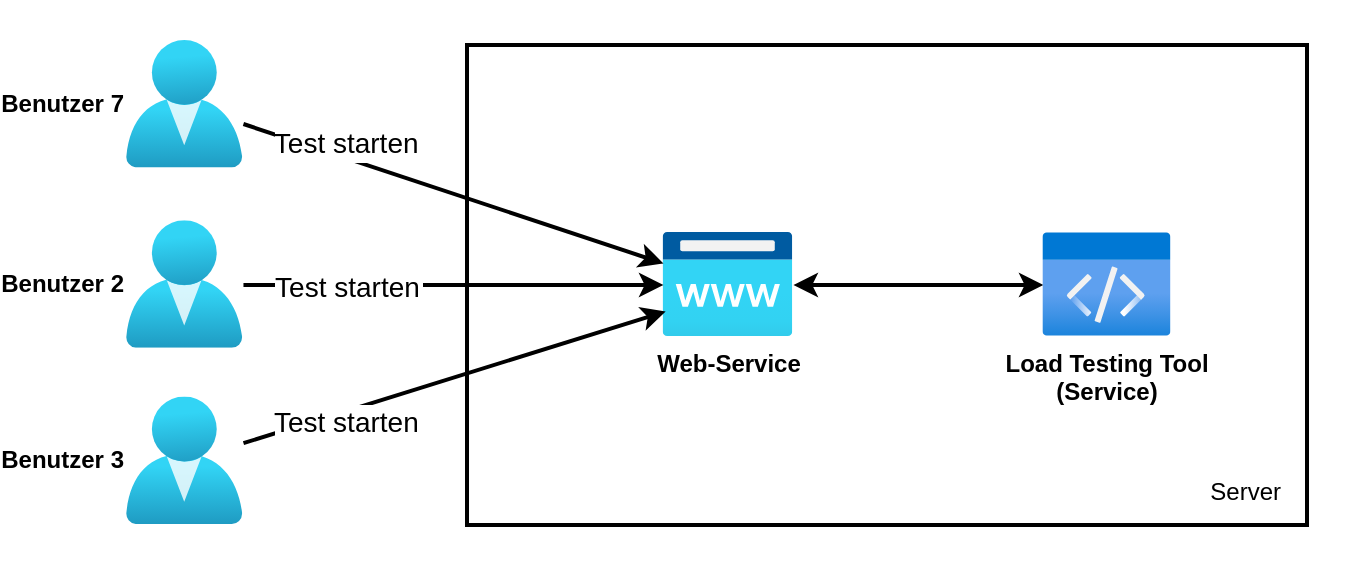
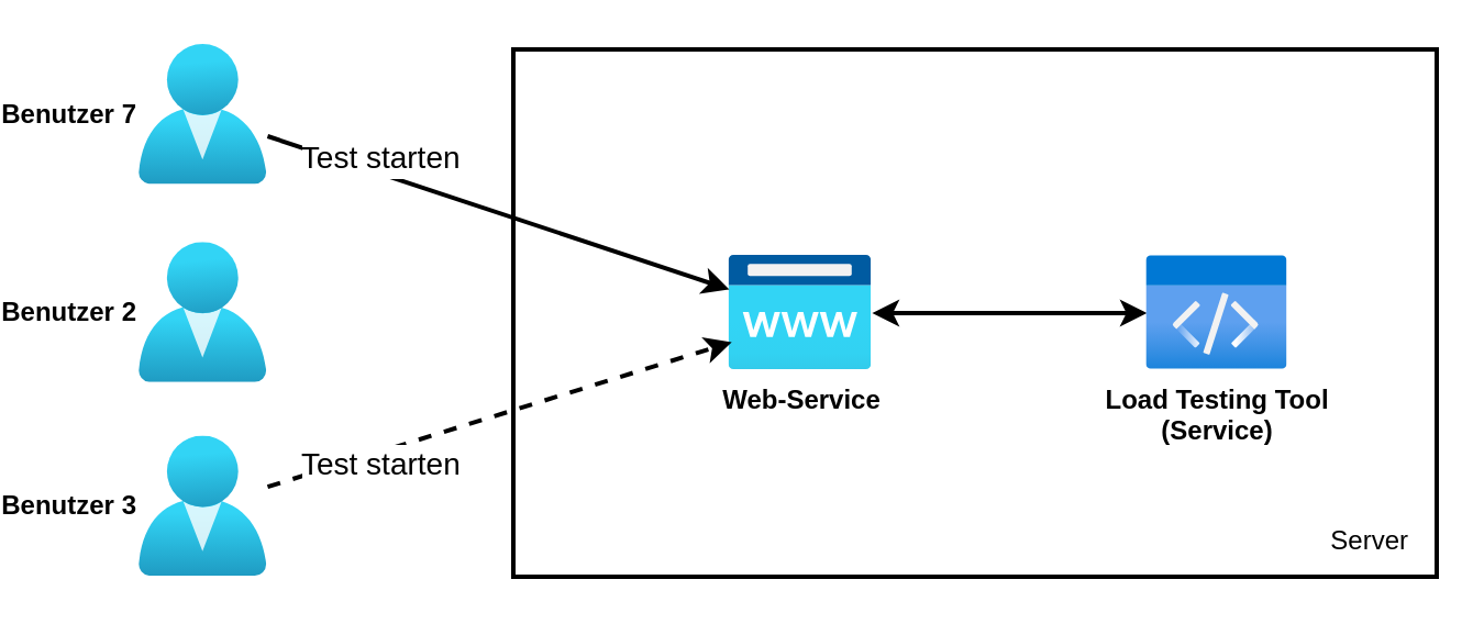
  <mxCell id="0" />
  <mxCell id="1" parent="0" />
  <mxCell id="2" value="" style="rounded=0;whiteSpace=wrap;html=1;fillColor=none;strokeWidth=2;" parent="1" vertex="1"><mxGeometry x="190" y="22" width="420" height="240" as="geometry" /></mxCell>
  <mxCell id="3" value="Benutzer 7" style="aspect=fixed;html=1;points=[];align=right;image;fontSize=12;image=img/lib/azure2/identity/Users.svg;fontStyle=1;labelPosition=left;verticalLabelPosition=middle;verticalAlign=middle;" parent="1" vertex="1"><mxGeometry x="20" y="20" width="58.23" height="63.69" as="geometry" /></mxCell>
  <mxCell id="4" value="Web-Service" style="aspect=fixed;html=1;points=[];align=center;image;fontSize=12;image=img/lib/azure2/app_services/App_Service_Domains.svg;fontStyle=1" parent="1" vertex="1"><mxGeometry x="288.23" y="116" width="65" height="52" as="geometry" /></mxCell>
  <mxCell id="5" value="" style="endArrow=classic;startArrow=classic;html=1;rounded=0;fontSize=14;strokeWidth=2;" parent="1" source="4" target="6" edge="1"><mxGeometry width="50" height="50" relative="1" as="geometry"><mxPoint x="338.23" y="190" as="sourcePoint" /><mxPoint x="388.23" y="140" as="targetPoint" /></mxGeometry></mxCell>
  <mxCell id="6" value="Load Testing Tool&lt;br&gt;(Service)" style="aspect=fixed;html=1;points=[];align=center;image;fontSize=12;image=img/lib/azure2/general/Code.svg;fontStyle=1;labelBackgroundColor=#FFFFFF;labelBorderColor=none;fontColor=default;" parent="1" vertex="1"><mxGeometry x="478.23" y="116" width="64" height="52" as="geometry" /></mxCell>
  <mxCell id="7" value="" style="endArrow=classic;html=1;rounded=0;fontSize=14;fontColor=default;strokeWidth=2;" parent="1" source="3" target="4" edge="1"><mxGeometry width="50" height="50" relative="1" as="geometry"><mxPoint x="378.23" y="180" as="sourcePoint" /><mxPoint x="428.23" y="130" as="targetPoint" /></mxGeometry></mxCell>
  <mxCell id="8" value="Test starten" style="edgeLabel;align=center;verticalAlign=middle;resizable=0;points=[];fontSize=14;fontColor=default;labelBorderColor=none;labelBackgroundColor=default;" parent="7" vertex="1" connectable="0"><mxGeometry x="-0.231" y="-1" relative="1" as="geometry"><mxPoint x="-29" y="-19" as="offset" /></mxGeometry></mxCell>
  <mxCell id="9" value="Server&amp;nbsp;" style="text;html=1;strokeColor=none;fillColor=none;align=center;verticalAlign=middle;whiteSpace=wrap;rounded=0;" parent="1" vertex="1"><mxGeometry x="554" y="231" width="55" height="30" as="geometry" /></mxCell>
  <mxCell id="10" value="Benutzer 2" style="aspect=fixed;html=1;points=[];align=right;image;fontSize=12;image=img/lib/azure2/identity/Users.svg;fontStyle=1;labelPosition=left;verticalLabelPosition=middle;verticalAlign=middle;" parent="1" vertex="1"><mxGeometry x="20" y="110.15" width="58.23" height="63.69" as="geometry" /></mxCell>
  <mxCell id="11" value="Benutzer 3" style="aspect=fixed;html=1;points=[];align=right;image;fontSize=12;image=img/lib/azure2/identity/Users.svg;fontStyle=1;labelPosition=left;verticalLabelPosition=middle;verticalAlign=middle;" parent="1" vertex="1"><mxGeometry x="20" y="198.31" width="58.23" height="63.69" as="geometry" /></mxCell>
- <mxCell id="12" value="" style="endArrow=classic;html=1;rounded=0;fontSize=14;fontColor=default;strokeWidth=2;" parent="1" source="10" target="4" edge="1"><mxGeometry width="50" height="50" relative="1" as="geometry"><mxPoint x="98.23" y="81.509" as="sourcePoint" /><mxPoint x="308.23" y="151.213" as="targetPoint" /></mxGeometry></mxCell>
- <mxCell id="13" value="Test starten" style="edgeLabel;align=center;verticalAlign=middle;resizable=0;points=[];fontSize=14;fontColor=default;labelBorderColor=none;labelBackgroundColor=default;" parent="12" vertex="1" connectable="0"><mxGeometry x="-0.231" y="-1" relative="1" as="geometry"><mxPoint x="-29" y="-1" as="offset" /></mxGeometry></mxCell>
- <mxCell id="14" value="" style="endArrow=classic;html=1;rounded=0;fontSize=14;fontColor=default;strokeWidth=2;entryX=0.017;entryY=0.754;entryDx=0;entryDy=0;entryPerimeter=0;" parent="1" source="11" target="4" edge="1"><mxGeometry width="50" height="50" relative="1" as="geometry"><mxPoint x="88.23" y="151.996" as="sourcePoint" /><mxPoint x="298.23" y="151.999" as="targetPoint" /></mxGeometry></mxCell>
+ <mxCell id="14" value="" style="endArrow=classic;html=1;rounded=0;fontSize=14;fontColor=default;strokeWidth=2;entryX=0.017;entryY=0.754;entryDx=0;entryDy=0;entryPerimeter=0;dashed=1;" parent="1" source="11" target="4" edge="1"><mxGeometry width="50" height="50" relative="1" as="geometry"><mxPoint x="88.23" y="151.996" as="sourcePoint" /><mxPoint x="298.23" y="151.999" as="targetPoint" /></mxGeometry></mxCell>
  <mxCell id="15" value="Test starten" style="edgeLabel;align=center;verticalAlign=middle;resizable=0;points=[];fontSize=14;fontColor=default;labelBorderColor=none;labelBackgroundColor=default;" parent="14" vertex="1" connectable="0"><mxGeometry x="-0.231" y="-1" relative="1" as="geometry"><mxPoint x="-30" y="13" as="offset" /></mxGeometry></mxCell>
